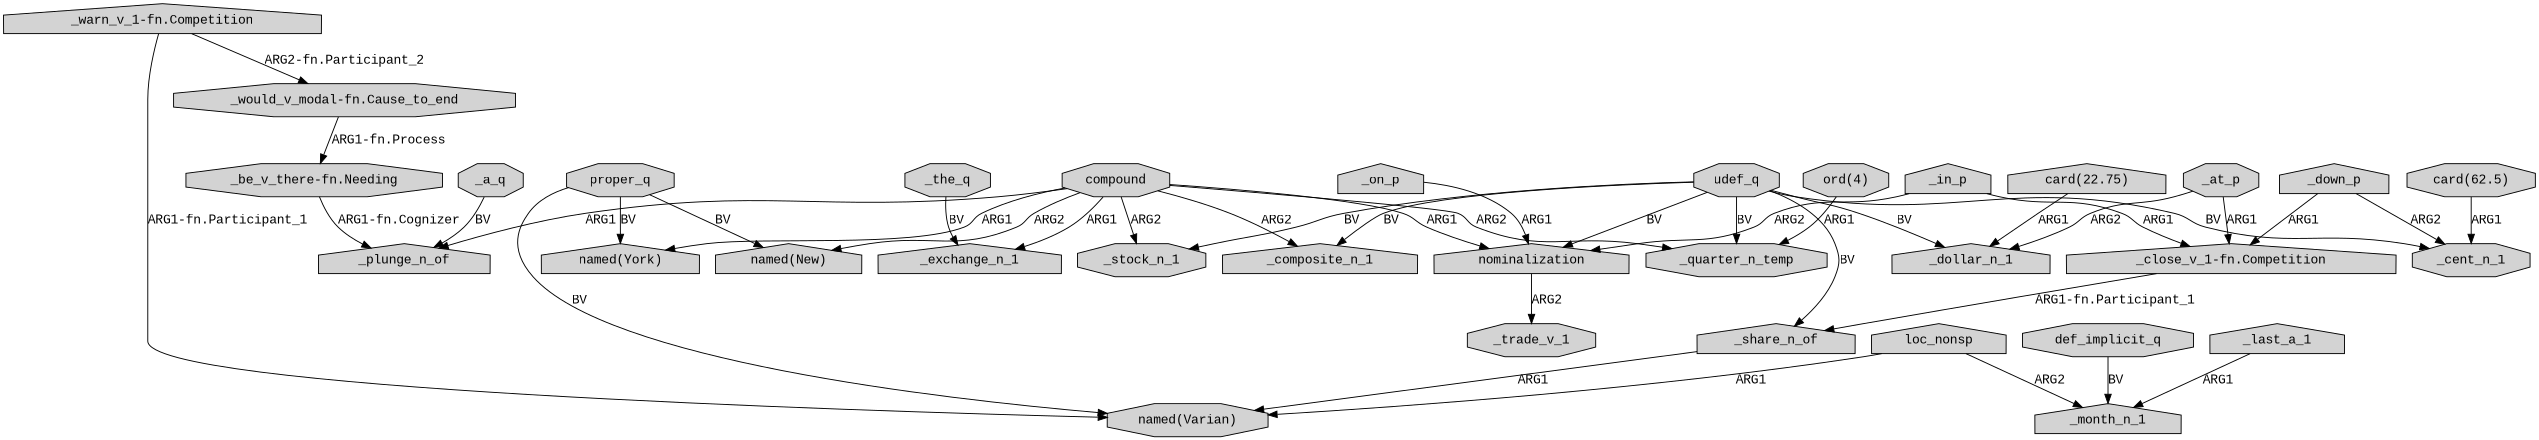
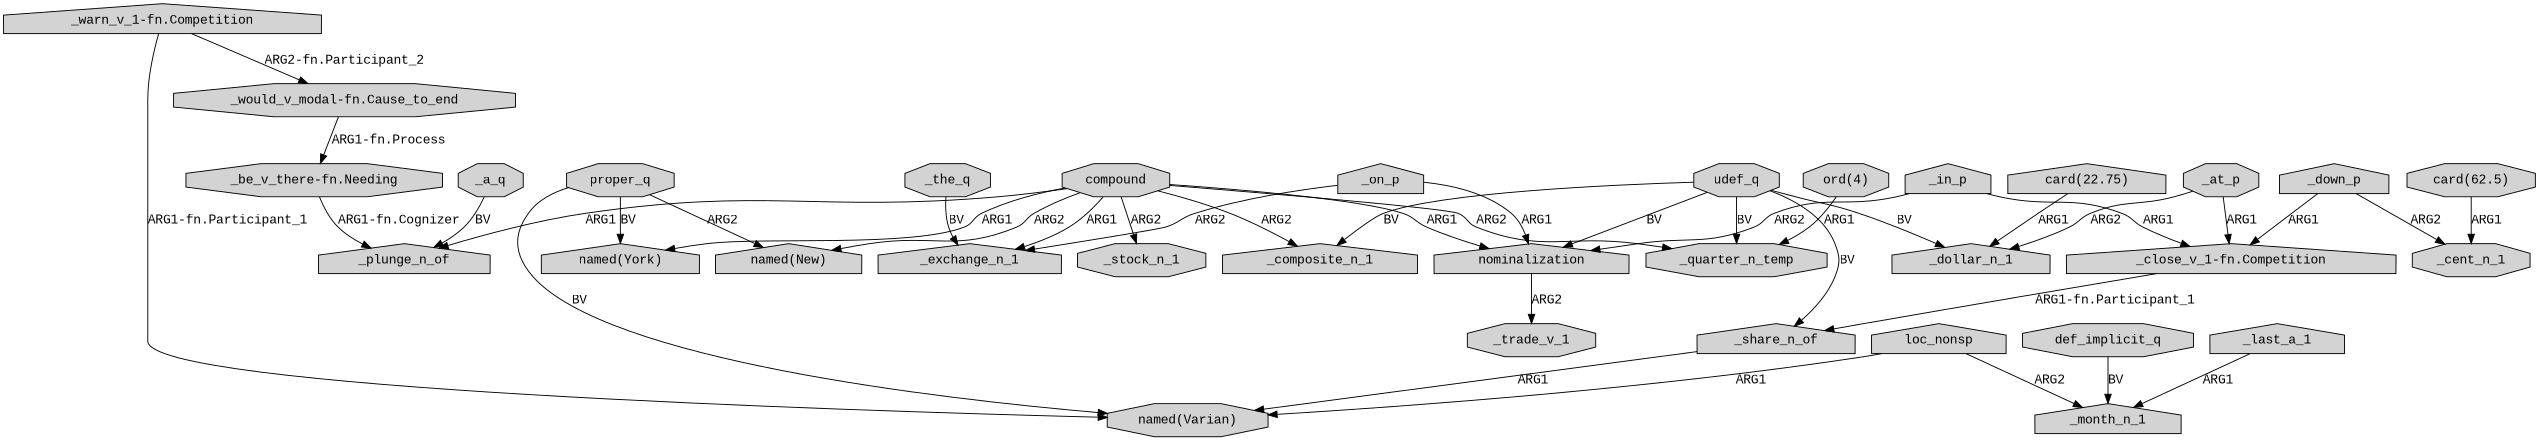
  digraph {
    fontname="Liberation Mono"
    node [fontname="Liberation Mono" shape=house style=filled]
    edge [fontname="Liberation Mono"]
    proper_q [shape=octagon]
    "named(Varian)" [shape=octagon]
    "named(New)"
    "named(York)"
    "_would_v_modal-fn.Cause_to_end" [shape=octagon]
    "_be_v_there-fn.Needing" [shape=octagon]
    _plunge_n_of
    _a_q [shape=octagon]
    _on_p
    nominalization
    _exchange_n_1
    _trade_v_1 [shape=octagon]
    def_implicit_q [shape=octagon]
    _month_n_1
    compound [shape=octagon]
    _stock_n_1 [shape=octagon]
    _quarter_n_temp [shape=octagon]
    _composite_n_1
    _last_a_1
    "_warn_v_1-fn.Competition"
    _at_p [shape=octagon]
    "_close_v_1-fn.Competition"
    _dollar_n_1
    _share_n_of
    _down_p
    _cent_n_1 [shape=octagon]
    udef_q [shape=octagon]
    loc_nonsp
    "ord(4)" [shape=octagon]
    "card(22.75)"
    _the_q [shape=octagon]
    _in_p
    "card(62.5)" [shape=octagon]
    proper_q -> "named(Varian)" [label=BV]
-   proper_q -> "named(New)" [label=BV]
+   proper_q -> "named(New)" [label=ARG2]
    proper_q -> "named(York)" [label=BV]
    "_would_v_modal-fn.Cause_to_end" -> "_be_v_there-fn.Needing" [label="ARG1-fn.Process"]
    "_be_v_there-fn.Needing" -> _plunge_n_of [label="ARG1-fn.Cognizer"]
    _a_q -> _plunge_n_of [label=BV]
    _on_p -> nominalization [label=ARG1]
+   _on_p -> _exchange_n_1 [label=ARG2]
    nominalization -> _trade_v_1 [label=ARG2]
    def_implicit_q -> _month_n_1 [label=BV]
    compound -> "named(New)" [label=ARG2]
    compound -> "named(York)" [label=ARG1]
    compound -> _plunge_n_of [label=ARG1]
    compound -> nominalization [label=ARG1]
    compound -> _exchange_n_1 [label=ARG1]
    compound -> _stock_n_1 [label=ARG2]
    compound -> _quarter_n_temp [label=ARG2]
    compound -> _composite_n_1 [label=ARG2]
    _last_a_1 -> _month_n_1 [label=ARG1]
    "_warn_v_1-fn.Competition" -> "named(Varian)" [label="ARG1-fn.Participant_1"]
    "_warn_v_1-fn.Competition" -> "_would_v_modal-fn.Cause_to_end" [label="ARG2-fn.Participant_2"]
    _at_p -> "_close_v_1-fn.Competition" [label=ARG1]
    _at_p -> _dollar_n_1 [label=ARG2]
    "_close_v_1-fn.Competition" -> _share_n_of [label="ARG1-fn.Participant_1"]
    _share_n_of -> "named(Varian)" [label=ARG1]
    _down_p -> "_close_v_1-fn.Competition" [label=ARG1]
    _down_p -> _cent_n_1 [label=ARG2]
    udef_q -> nominalization [label=BV]
-   udef_q -> _stock_n_1 [label=BV]
    udef_q -> _quarter_n_temp [label=BV]
    udef_q -> _composite_n_1 [label=BV]
    udef_q -> _dollar_n_1 [label=BV]
    udef_q -> _share_n_of [label=BV]
-   udef_q -> _cent_n_1 [label=BV]
    loc_nonsp -> "named(Varian)" [label=ARG1]
    loc_nonsp -> _month_n_1 [label=ARG2]
    "ord(4)" -> _quarter_n_temp [label=ARG1]
    "card(22.75)" -> _dollar_n_1 [label=ARG1]
    _the_q -> _exchange_n_1 [label=BV]
    _in_p -> nominalization [label=ARG2]
    _in_p -> "_close_v_1-fn.Competition" [label=ARG1]
    "card(62.5)" -> _cent_n_1 [label=ARG1]
  }
